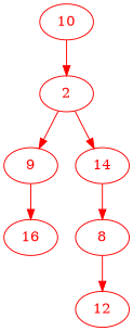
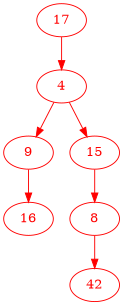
  digraph {
    node [color=red fontcolor=red]
    edge [color=red]
-   2
+   2 [label=4]
    9
-   14
+   14 [label=15]
    16
    n5 [label=8]
-   12
-   10
+   12 [label=42]
+   10 [label=17]
    2 -> 9
    2 -> 14
    9 -> 16
    14 -> n5
    n5 -> 12
    10 -> 2
  }
